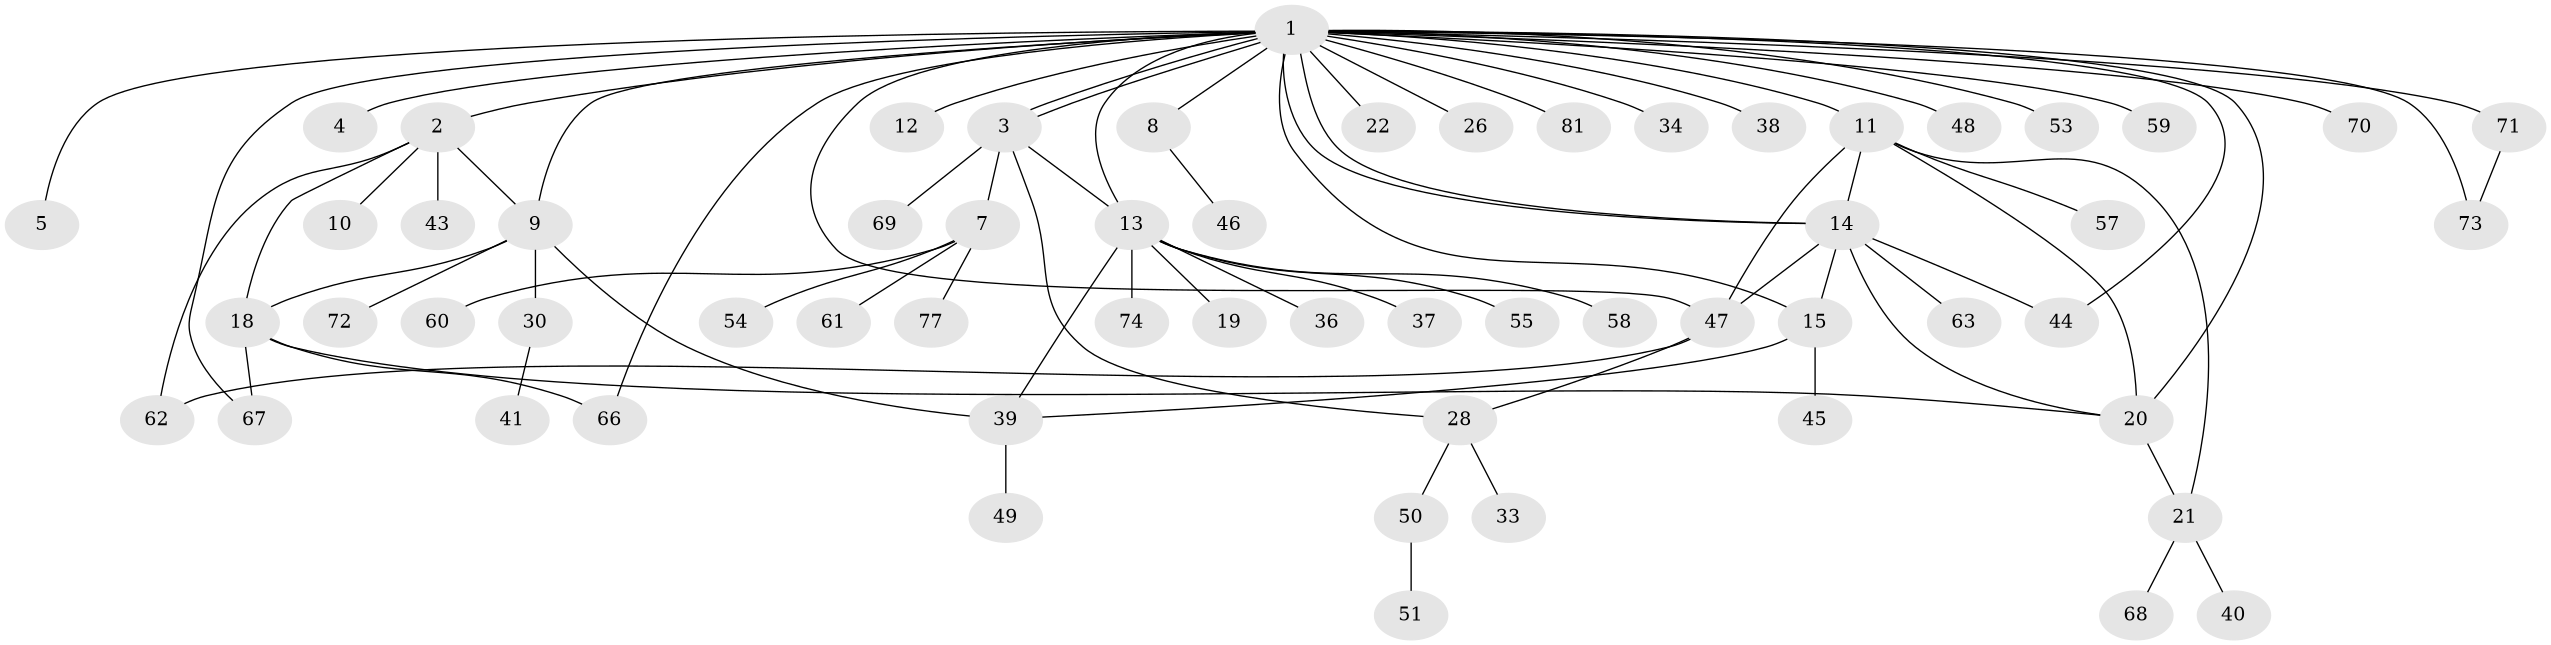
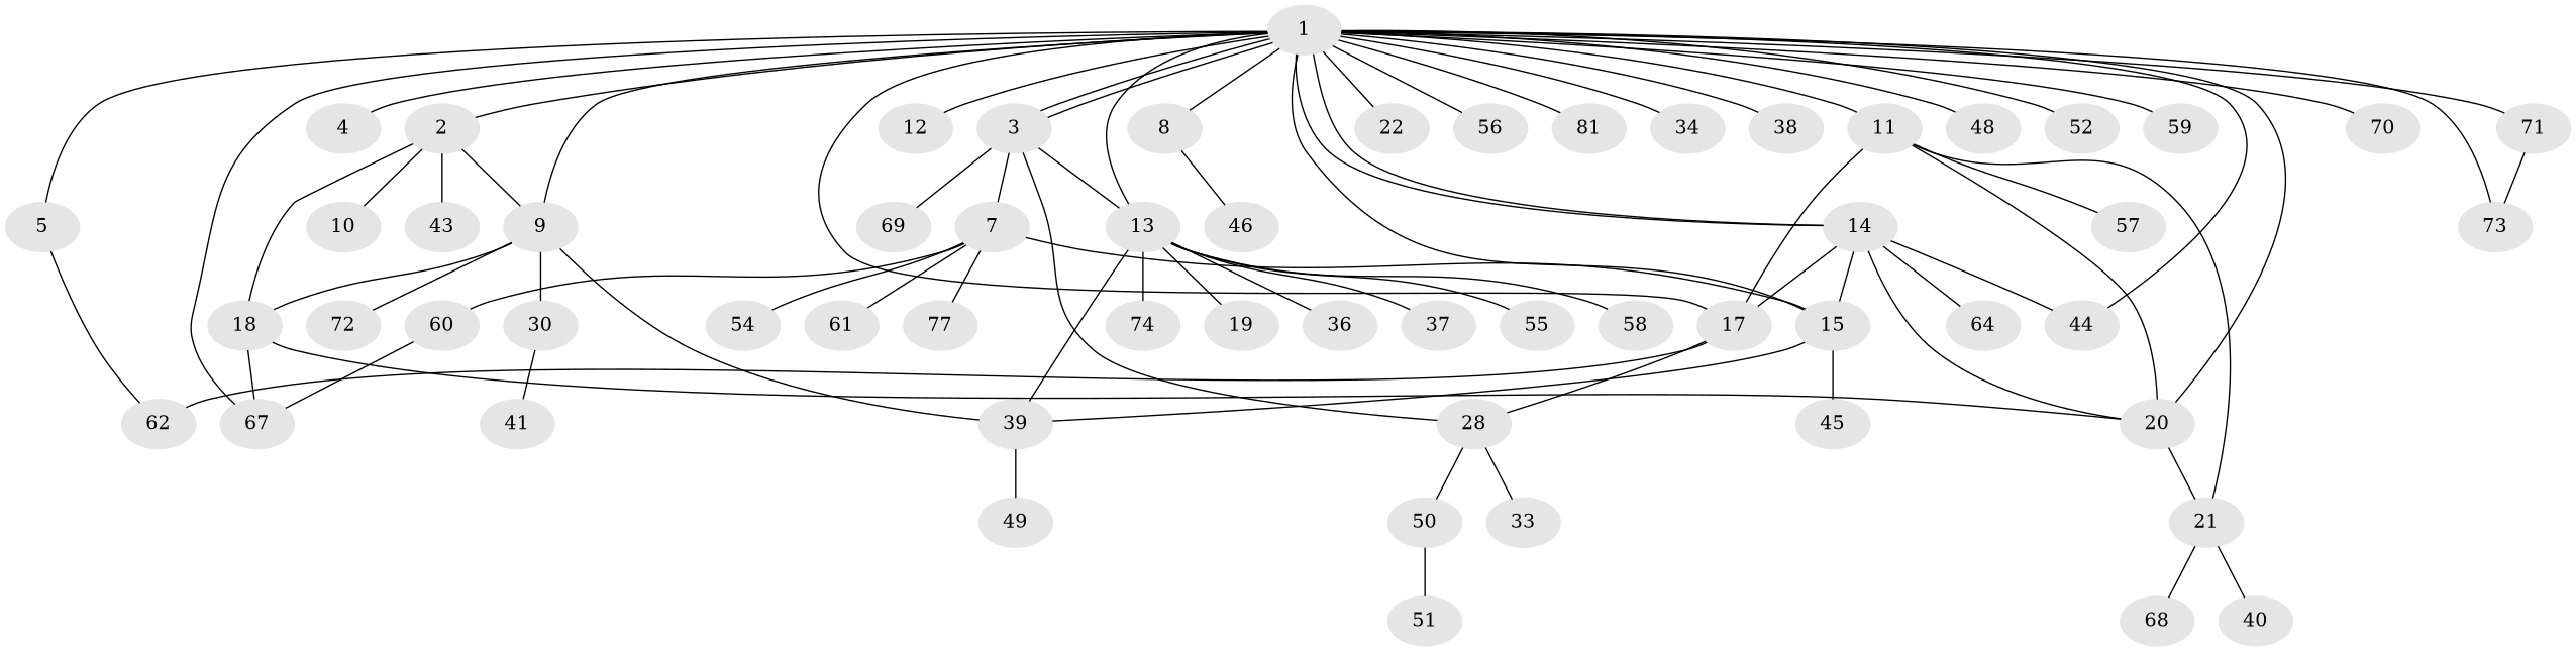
  graph {
    node [color=gray90 style=filled]
    1 [super="+27"]
    2 [super="+6"]
    3 [super="+32"]
    4
    5
    8 [super="+69"]
    9 [super="+35"]
    11 [super="+79"]
    12
    13 [super="+16"]
    14 [super="+23"]
    15 [super="+29"]
-   17 [super="+47" label=47]
+   17 [super="+47"]
    20
    22
-   26
+   26 [label=56]
    n17 [label=81]
    34 [super="+78"]
    38
    44 [super="+63"]
    48
-   52 [label=53]
+   52
    59
-   66
    67
    70
    71
    73
    10
    18 [super="+25"]
    43
    62
    7 [super="+53"]
    28 [super="+76"]
    n35 [label=69]
    46
    30
    39
    72 [super="+75"]
    21 [super="+24"]
    57
    19 [super="+42"]
    36
    37
    55
    58
    74
-   64 [label=63]
+   64
    45 [super="+56"]
    54
    60
    61
    77
    33
    50
    41
    49
    40
    68
    51
    1 -- 2
    1 -- 3
    1 -- 3
    1 -- 4
    1 -- 5
    1 -- 8
    1 -- 9
    1 -- 11
    1 -- 12
    1 -- 13
    1 -- 14
    1 -- 14
    1 -- 15
    1 -- 17
    1 -- 20
    1 -- 22
    1 -- 26
    1 -- n17
    1 -- 34
    1 -- 38
    1 -- 44
    1 -- 48
    1 -- 52
    1 -- 59
-   1 -- 66
    1 -- 67
    1 -- 70
    1 -- 71
    1 -- 73
    2 -- 9
    2 -- 10
    2 -- 18
    2 -- 43
-   2 -- 62
+   5 -- 62
    3 -- 13
    3 -- 7
    3 -- 28
    3 -- n35
    8 -- 46
    9 -- 18
    9 -- 30
    9 -- 39
    9 -- 72
-   11 -- 14
    11 -- 17
    11 -- 20
    11 -- 21
    11 -- 57
    13 -- 39
    13 -- 19
    13 -- 36
    13 -- 37
    13 -- 55
    13 -- 58
    13 -- 74
    14 -- 15
    14 -- 17
    14 -- 20
    14 -- 44
    14 -- 64
    15 -- 39
    15 -- 45
    17 -- 62
    17 -- 28
    20 -- 21
    71 -- 73
    18 -- 20
-   18 -- 66
    18 -- 67
+   7 -- 15
    7 -- 54
    7 -- 60
    7 -- 61
    7 -- 77
    28 -- 33
    28 -- 50
    30 -- 41
    39 -- 49
    21 -- 40
    21 -- 68
+   60 -- 67
    50 -- 51
  }
